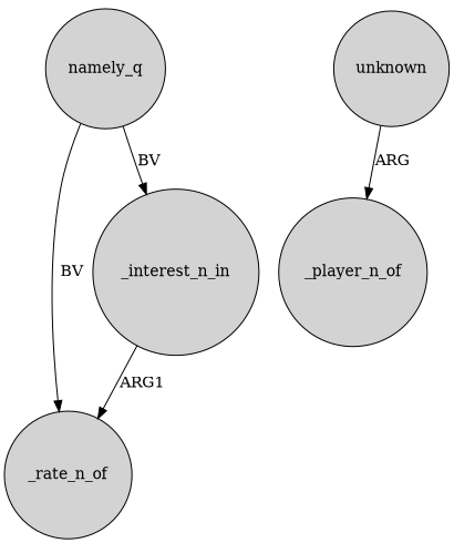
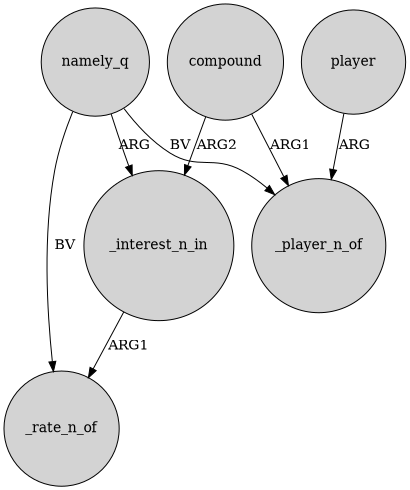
  digraph {
    node [shape=circle style=filled]
+   compound
    _interest_n_in
    _player_n_of
    _rate_n_of
    n5 [label=namely_q]
-   unknown
+   unknown [label=player]
+   compound -> _interest_n_in [label=ARG2]
+   compound -> _player_n_of [label=ARG1]
    _interest_n_in -> _rate_n_of [label=ARG1]
-   n5 -> _interest_n_in [label=BV]
+   n5 -> _interest_n_in [label=ARG]
+   n5 -> _player_n_of [label=BV]
    n5 -> _rate_n_of [label=BV]
    unknown -> _player_n_of [label=ARG]
  }
